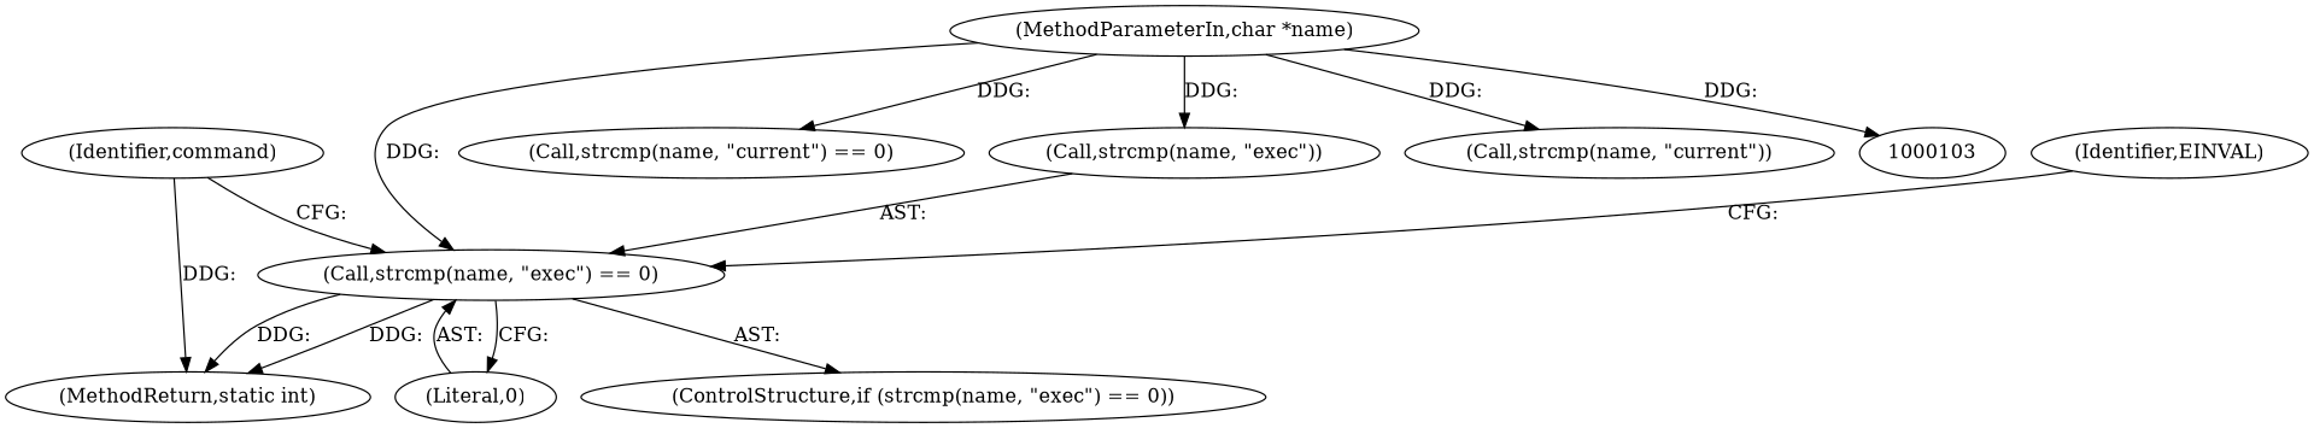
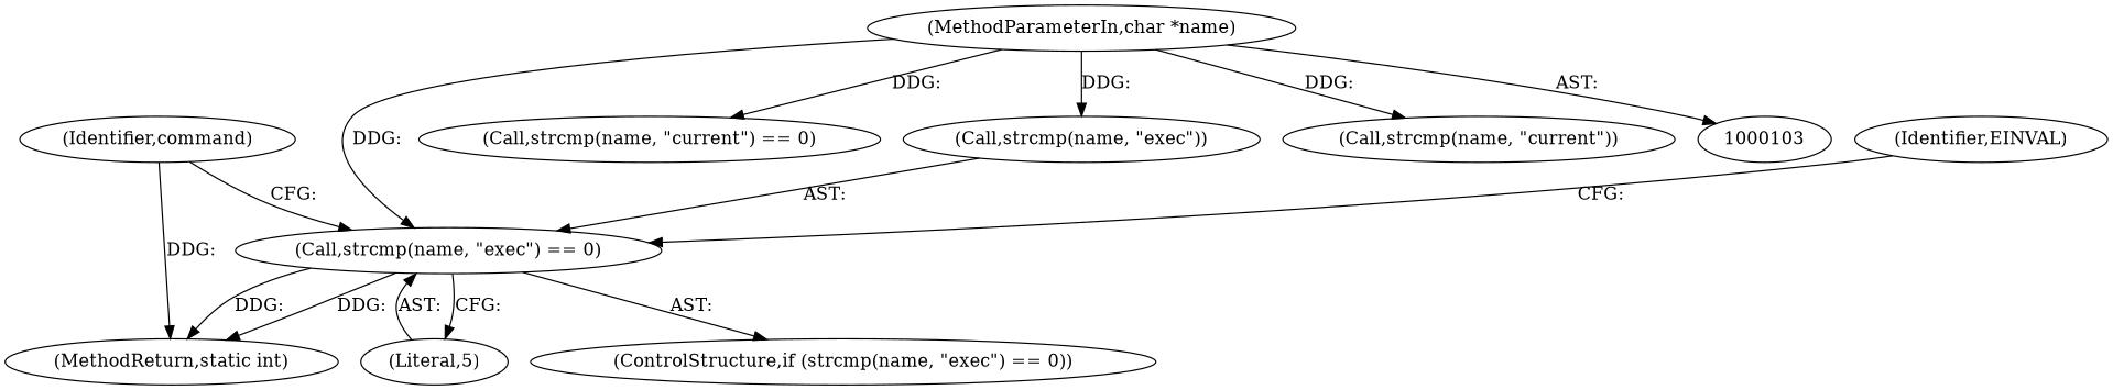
  digraph {
    n1 [label="(Call,strcmp(name, \"exec\") == 0)"]
-   n2 [label="(Literal,0)"]
+   n2 [label="(Literal,5)"]
    n3 [label="(MethodReturn,static int)"]
    n4 [label="(ControlStructure,if (strcmp(name, \"exec\") == 0))"]
    n5 [label="(MethodParameterIn,char *name)"]
    n6 [label="(Call,strcmp(name, \"current\") == 0)"]
    n7 [label="(Call,strcmp(name, \"exec\"))"]
    n8 [label="(Call,strcmp(name, \"current\"))"]
    1000103
    n10 [label="(Identifier,command)"]
    n11 [label="(Identifier,EINVAL)"]
    n1 -> n2 [label="CFG: "]
    n1 -> n3 [label="DDG: "]
    n1 -> n3 [label="DDG: "]
    n1 -> n4 [label="AST: "]
    n2 -> n1 [label="AST: "]
    n5 -> n1 [label="DDG: "]
    n5 -> n6 [label="DDG: "]
    n5 -> n7 [label="DDG: "]
    n5 -> n8 [label="DDG: "]
-   n5 -> 1000103 [label="DDG: "]
+   n5 -> 1000103 [label="AST: "]
    n7 -> n1 [label="AST: "]
    n10 -> n1 [label="CFG: "]
    n10 -> n3 [label="DDG: "]
    n11 -> n1 [label="CFG: "]
  }
